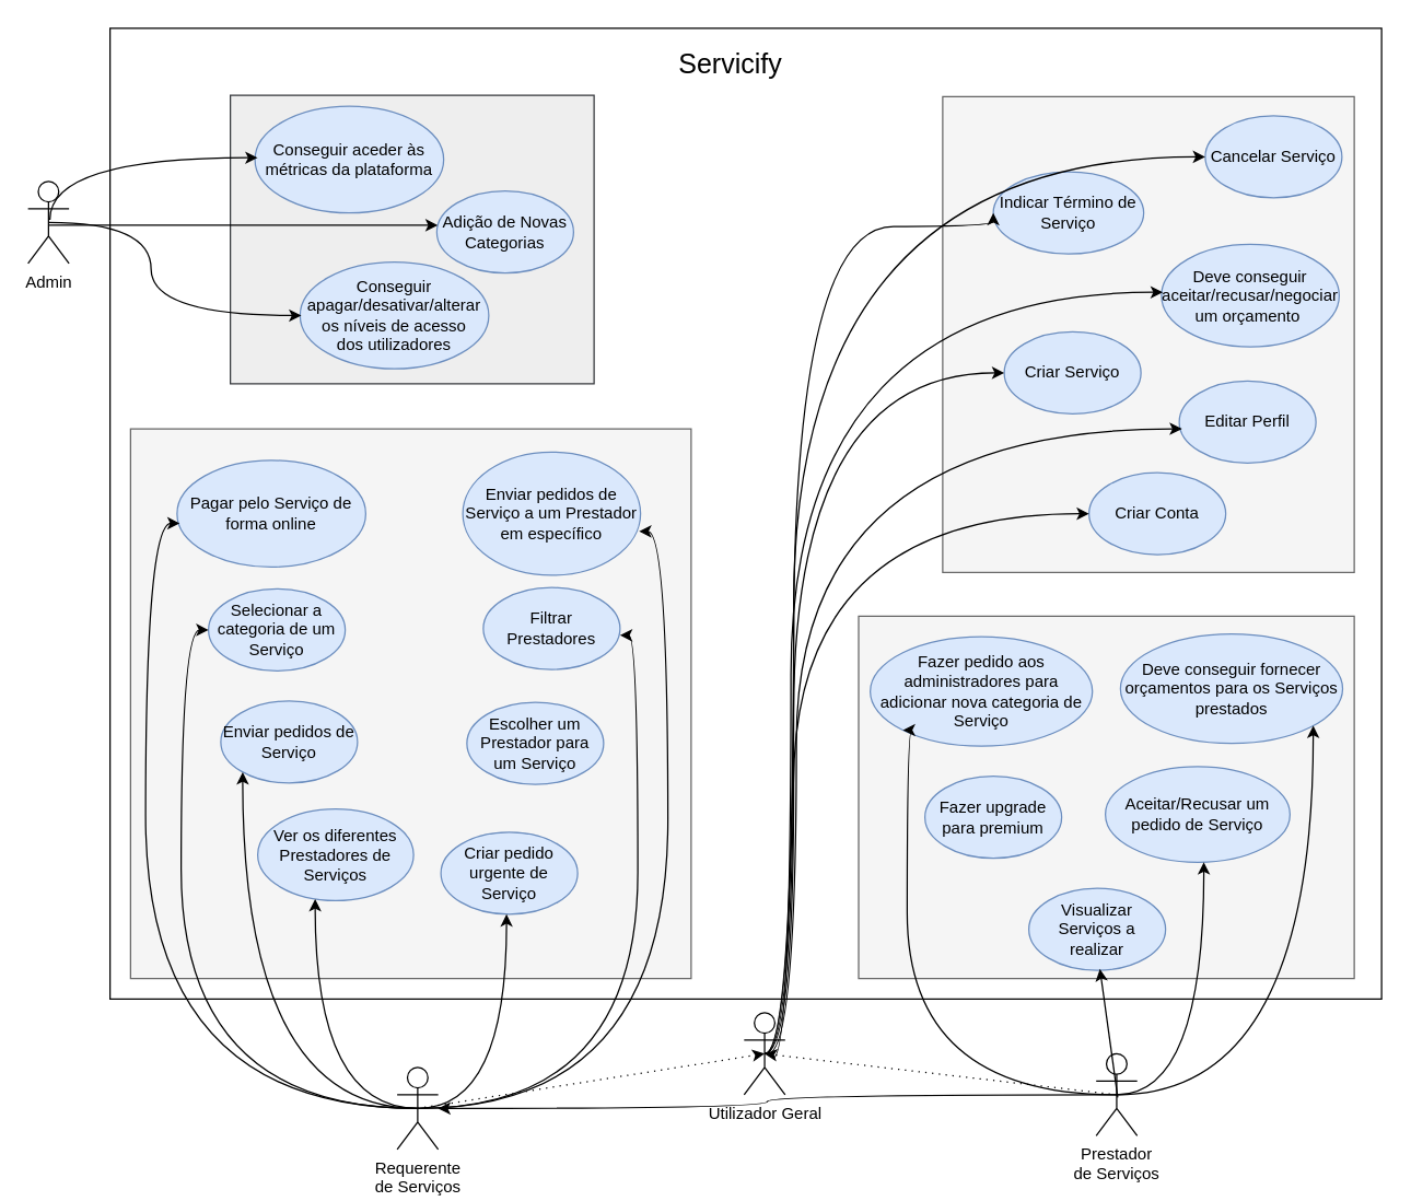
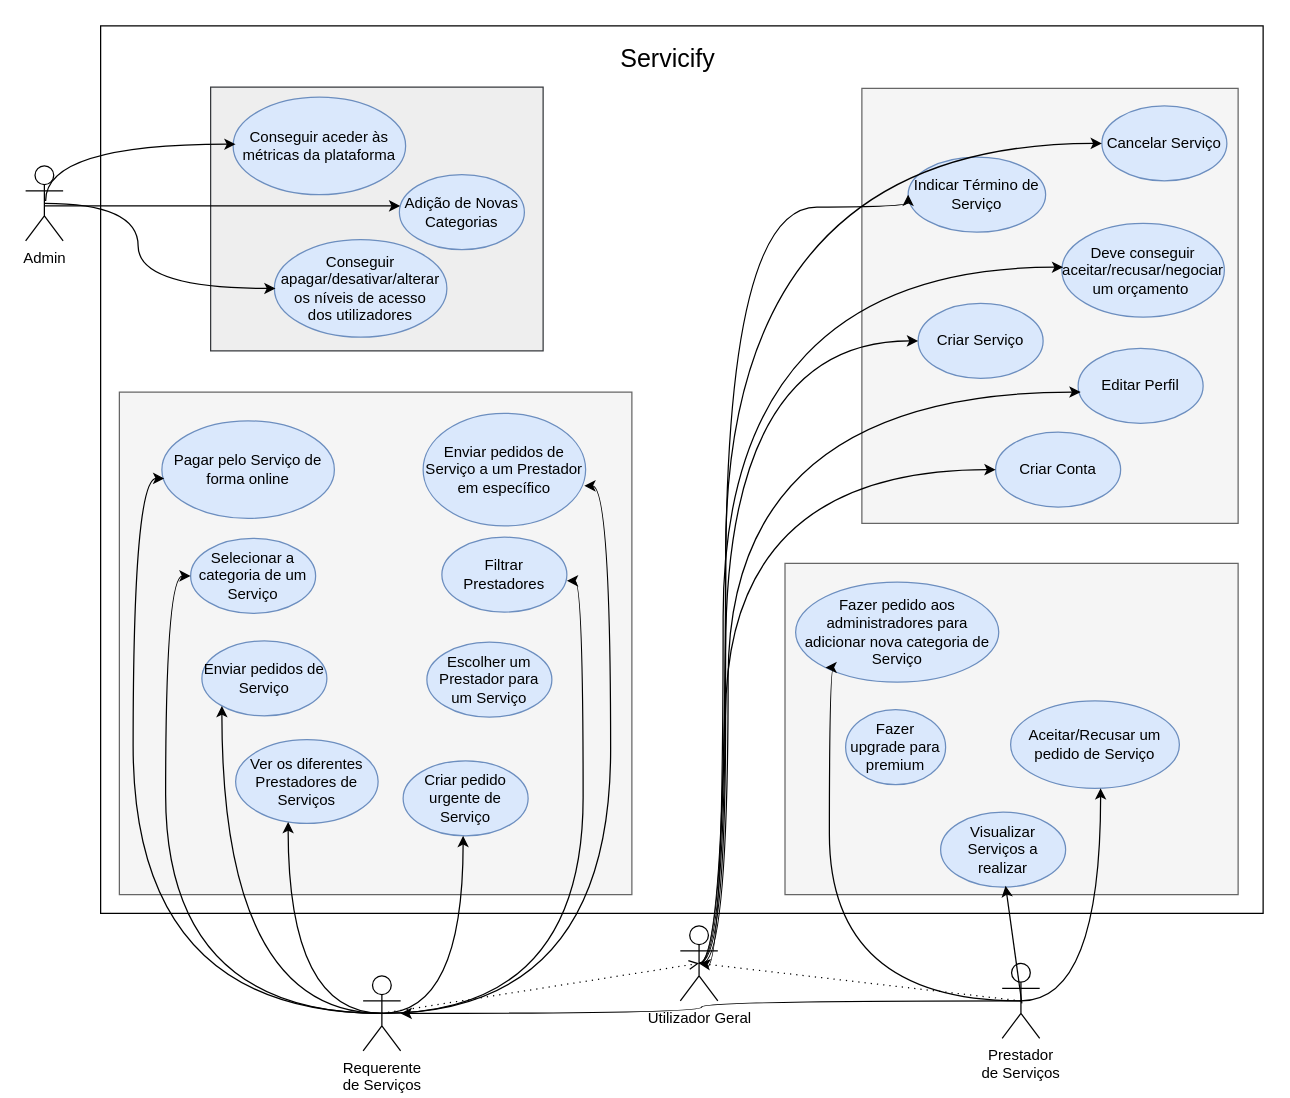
  <mxCell id="0" />
  <mxCell id="1" parent="0" />
  <mxCell id="2" value="" style="rounded=0;whiteSpace=wrap;html=1;" parent="1" vertex="1"><mxGeometry x="80" y="20" width="930" height="710" as="geometry" /></mxCell>
  <mxCell id="3" value="Admin&lt;br&gt;" style="shape=umlActor;verticalLabelPosition=bottom;verticalAlign=top;html=1;outlineConnect=0;" parent="1" vertex="1"><mxGeometry x="20" y="132" width="30" height="60" as="geometry" /></mxCell>
- <mxCell id="4" style="rounded=0;orthogonalLoop=1;jettySize=auto;html=1;exitX=0.5;exitY=0.5;exitDx=0;exitDy=0;exitPerimeter=0;dashed=1;dashPattern=1 4;entryX=0.5;entryY=0.5;entryDx=0;entryDy=0;entryPerimeter=0;" parent="1" source="5" target="8" edge="1"><mxGeometry relative="1" as="geometry"><mxPoint x="500" y="780" as="targetPoint" /></mxGeometry></mxCell>
+ <mxCell id="4" style="rounded=0;orthogonalLoop=1;jettySize=auto;html=1;exitX=0.5;exitY=0.5;exitDx=0;exitDy=0;exitPerimeter=0;dashed=1;dashPattern=1 4;entryX=0.5;entryY=0.5;entryDx=0;entryDy=0;entryPerimeter=0;endArrow=open;" parent="1" source="5" target="8" edge="1"><mxGeometry relative="1" as="geometry"><mxPoint x="500" y="780" as="targetPoint" /></mxGeometry></mxCell>
  <mxCell id="5" value="Requerente &lt;br&gt;de Serviços" style="shape=umlActor;verticalLabelPosition=bottom;verticalAlign=top;html=1;outlineConnect=0;" parent="1" vertex="1"><mxGeometry x="290" y="780" width="30" height="60" as="geometry" /></mxCell>
  <mxCell id="6" style="rounded=0;orthogonalLoop=1;jettySize=auto;html=1;exitX=0.5;exitY=0.5;exitDx=0;exitDy=0;exitPerimeter=0;entryX=0.5;entryY=0.5;entryDx=0;entryDy=0;entryPerimeter=0;dashed=1;dashPattern=1 4;" parent="1" source="7" target="8" edge="1"><mxGeometry relative="1" as="geometry" /></mxCell>
  <mxCell id="7" value="Prestador&lt;br&gt;de Serviços" style="shape=umlActor;verticalLabelPosition=bottom;verticalAlign=top;html=1;outlineConnect=0;" parent="1" vertex="1"><mxGeometry x="801.25" y="770" width="30" height="60" as="geometry" /></mxCell>
  <mxCell id="8" value="Utilizador Geral" style="shape=umlActor;verticalLabelPosition=bottom;verticalAlign=top;html=1;outlineConnect=0;" parent="1" vertex="1"><mxGeometry x="543.75" y="740" width="30" height="60" as="geometry" /></mxCell>
  <mxCell id="9" value="&lt;font style=&quot;font-size: 20px&quot;&gt;Servicify&lt;/font&gt;" style="text;html=1;strokeColor=none;fillColor=none;align=center;verticalAlign=middle;whiteSpace=wrap;rounded=0;" parent="1" vertex="1"><mxGeometry x="480" y="20" width="107.5" height="50" as="geometry" /></mxCell>
  <mxCell id="10" value="" style="rounded=0;whiteSpace=wrap;html=1;strokeColor=#666666;fontColor=#333333;fillColor=#f5f5f5;" parent="1" vertex="1"><mxGeometry x="627.5" y="450" width="362.5" height="265" as="geometry" /></mxCell>
- <mxCell id="11" value="Fazer upgrade para premium" style="ellipse;whiteSpace=wrap;html=1;fillColor=#dae8fc;strokeColor=#6c8ebf;" parent="1" vertex="1"><mxGeometry x="676" y="567" width="100" height="60" as="geometry" /></mxCell>
+ <mxCell id="11" value="Fazer upgrade para premium" style="ellipse;whiteSpace=wrap;html=1;fillColor=#dae8fc;strokeColor=#6c8ebf;" parent="1" vertex="1"><mxGeometry x="676" y="567" width="80" height="60" as="geometry" /></mxCell>
  <mxCell id="12" value="Aceitar/Recusar um pedido de Serviço" style="ellipse;whiteSpace=wrap;html=1;fillColor=#dae8fc;strokeColor=#6c8ebf;" parent="1" vertex="1"><mxGeometry x="808" y="560" width="135" height="70" as="geometry" /></mxCell>
  <mxCell id="13" value="" style="rounded=0;whiteSpace=wrap;html=1;fillColor=#f5f5f5;strokeColor=#666666;fontColor=#333333;" parent="1" vertex="1"><mxGeometry x="95" y="313" width="410" height="402" as="geometry" /></mxCell>
  <mxCell id="14" value="Enviar pedidos de Serviço a um Prestador em específico" style="ellipse;whiteSpace=wrap;html=1;fillColor=#dae8fc;strokeColor=#6c8ebf;" parent="1" vertex="1"><mxGeometry x="338" y="330" width="130" height="90" as="geometry" /></mxCell>
  <mxCell id="15" value="Enviar pedidos de Serviço" style="ellipse;whiteSpace=wrap;html=1;fillColor=#dae8fc;strokeColor=#6c8ebf;" parent="1" vertex="1"><mxGeometry x="161" y="512" width="100" height="60" as="geometry" /></mxCell>
  <mxCell id="16" value="Selecionar a categoria de um Serviço" style="ellipse;whiteSpace=wrap;html=1;fillColor=#dae8fc;strokeColor=#6c8ebf;" parent="1" vertex="1"><mxGeometry x="152" y="430" width="100" height="60" as="geometry" /></mxCell>
  <mxCell id="17" value="Escolher um Prestador para um Serviço" style="ellipse;whiteSpace=wrap;html=1;fillColor=#dae8fc;strokeColor=#6c8ebf;" parent="1" vertex="1"><mxGeometry x="341" y="513" width="100" height="60" as="geometry" /></mxCell>
  <mxCell id="18" value="Ver os diferentes Prestadores de Serviços" style="ellipse;whiteSpace=wrap;html=1;fillColor=#dae8fc;strokeColor=#6c8ebf;" parent="1" vertex="1"><mxGeometry x="188" y="591" width="114" height="67" as="geometry" /></mxCell>
  <mxCell id="19" value="Pagar pelo Serviço de forma online" style="ellipse;whiteSpace=wrap;html=1;fillColor=#dae8fc;strokeColor=#6c8ebf;" parent="1" vertex="1"><mxGeometry x="129" y="336" width="138" height="78" as="geometry" /></mxCell>
  <mxCell id="20" value="Criar pedido urgente de Serviço" style="ellipse;whiteSpace=wrap;html=1;fillColor=#dae8fc;strokeColor=#6c8ebf;" parent="1" vertex="1"><mxGeometry x="322" y="608" width="100" height="60" as="geometry" /></mxCell>
  <mxCell id="21" value="Filtrar Prestadores" style="ellipse;whiteSpace=wrap;html=1;fillColor=#dae8fc;strokeColor=#6c8ebf;" parent="1" vertex="1"><mxGeometry x="353" y="429" width="100" height="60" as="geometry" /></mxCell>
  <mxCell id="22" value="Fazer pedido aos administradores para adicionar nova categoria de Serviço" style="ellipse;whiteSpace=wrap;html=1;fillColor=#dae8fc;strokeColor=#6c8ebf;" parent="1" vertex="1"><mxGeometry x="636" y="465" width="162.5" height="80" as="geometry" /></mxCell>
- <mxCell id="23" value="Deve conseguir fornecer orçamentos para os Serviços prestados" style="ellipse;whiteSpace=wrap;html=1;fillColor=#dae8fc;strokeColor=#6c8ebf;" parent="1" vertex="1"><mxGeometry x="819" y="463" width="162.5" height="80" as="geometry" /></mxCell>
  <mxCell id="24" value="" style="rounded=0;whiteSpace=wrap;html=1;fillColor=#f5f5f5;strokeColor=#666666;fontColor=#333333;" parent="1" vertex="1"><mxGeometry x="689" y="70" width="301" height="348" as="geometry" /></mxCell>
  <mxCell id="25" value="Cancelar Serviço" style="ellipse;whiteSpace=wrap;html=1;fillColor=#dae8fc;strokeColor=#6c8ebf;" parent="1" vertex="1"><mxGeometry x="881" y="84" width="100" height="60" as="geometry" /></mxCell>
  <mxCell id="26" value="Indicar Término de Serviço" style="ellipse;whiteSpace=wrap;html=1;fillColor=#dae8fc;strokeColor=#6c8ebf;" parent="1" vertex="1"><mxGeometry x="726" y="125" width="110" height="60" as="geometry" /></mxCell>
  <mxCell id="27" value="Criar Serviço" style="ellipse;whiteSpace=wrap;html=1;fillColor=#dae8fc;strokeColor=#6c8ebf;" parent="1" vertex="1"><mxGeometry x="734" y="242" width="100" height="60" as="geometry" /></mxCell>
  <mxCell id="28" value="Criar Conta" style="ellipse;whiteSpace=wrap;html=1;fillColor=#dae8fc;strokeColor=#6c8ebf;" parent="1" vertex="1"><mxGeometry x="796" y="345" width="100" height="60" as="geometry" /></mxCell>
  <mxCell id="29" style="edgeStyle=orthogonalEdgeStyle;curved=1;orthogonalLoop=1;jettySize=auto;html=1;exitX=0.5;exitY=0.5;exitDx=0;exitDy=0;exitPerimeter=0;entryX=0;entryY=0.5;entryDx=0;entryDy=0;" parent="1" source="8" target="28" edge="1"><mxGeometry relative="1" as="geometry"><Array as="points"><mxPoint x="580" y="770" /><mxPoint x="580" y="375" /></Array></mxGeometry></mxCell>
  <mxCell id="30" style="edgeStyle=orthogonalEdgeStyle;curved=1;orthogonalLoop=1;jettySize=auto;html=1;exitX=0.5;exitY=0.5;exitDx=0;exitDy=0;exitPerimeter=0;entryX=0;entryY=0.5;entryDx=0;entryDy=0;" parent="1" source="8" target="27" edge="1"><mxGeometry relative="1" as="geometry"><Array as="points"><mxPoint x="580" y="770" /><mxPoint x="580" y="272" /></Array></mxGeometry></mxCell>
  <mxCell id="31" style="edgeStyle=orthogonalEdgeStyle;curved=1;orthogonalLoop=1;jettySize=auto;html=1;exitX=0.5;exitY=0.5;exitDx=0;exitDy=0;exitPerimeter=0;entryX=0;entryY=0.5;entryDx=0;entryDy=0;" parent="1" source="8" target="26" edge="1"><mxGeometry relative="1" as="geometry"><Array as="points"><mxPoint x="580" y="770" /><mxPoint x="580" y="165" /></Array></mxGeometry></mxCell>
  <mxCell id="32" style="orthogonalLoop=1;jettySize=auto;html=1;exitX=0.5;exitY=0.5;exitDx=0;exitDy=0;exitPerimeter=0;entryX=0;entryY=0.5;entryDx=0;entryDy=0;edgeStyle=orthogonalEdgeStyle;curved=1;" parent="1" source="8" target="25" edge="1"><mxGeometry relative="1" as="geometry"><Array as="points"><mxPoint x="580" y="770" /><mxPoint x="580" y="114" /></Array></mxGeometry></mxCell>
  <mxCell id="33" style="edgeStyle=orthogonalEdgeStyle;curved=1;rounded=0;orthogonalLoop=1;jettySize=auto;html=1;exitX=0.5;exitY=0.5;exitDx=0;exitDy=0;exitPerimeter=0;" parent="1" source="7" target="5" edge="1"><mxGeometry relative="1" as="geometry" /></mxCell>
- <mxCell id="34" style="edgeStyle=orthogonalEdgeStyle;curved=1;rounded=0;orthogonalLoop=1;jettySize=auto;html=1;exitX=0.5;exitY=0.5;exitDx=0;exitDy=0;exitPerimeter=0;" parent="1" source="7" target="23" edge="1"><mxGeometry relative="1" as="geometry"><Array as="points"><mxPoint x="960" y="800" /></Array></mxGeometry></mxCell>
  <mxCell id="35" style="edgeStyle=orthogonalEdgeStyle;curved=1;rounded=0;orthogonalLoop=1;jettySize=auto;html=1;exitX=0.5;exitY=0.5;exitDx=0;exitDy=0;exitPerimeter=0;entryX=0;entryY=1;entryDx=0;entryDy=0;" parent="1" source="7" target="22" edge="1"><mxGeometry relative="1" as="geometry"><Array as="points"><mxPoint x="663" y="800" /></Array></mxGeometry></mxCell>
  <mxCell id="36" style="edgeStyle=orthogonalEdgeStyle;curved=1;rounded=0;orthogonalLoop=1;jettySize=auto;html=1;exitX=0.5;exitY=0.5;exitDx=0;exitDy=0;exitPerimeter=0;" parent="1" source="7" target="12" edge="1"><mxGeometry relative="1" as="geometry"><Array as="points"><mxPoint x="880" y="800" /></Array></mxGeometry></mxCell>
  <mxCell id="37" style="edgeStyle=orthogonalEdgeStyle;curved=1;rounded=0;orthogonalLoop=1;jettySize=auto;html=1;exitX=0.5;exitY=0.5;exitDx=0;exitDy=0;exitPerimeter=0;" parent="1" source="5" target="18" edge="1"><mxGeometry relative="1" as="geometry"><Array as="points"><mxPoint x="230" y="810" /></Array></mxGeometry></mxCell>
  <mxCell id="38" style="edgeStyle=orthogonalEdgeStyle;curved=1;rounded=0;orthogonalLoop=1;jettySize=auto;html=1;exitX=0.5;exitY=0.5;exitDx=0;exitDy=0;exitPerimeter=0;" parent="1" source="5" target="20" edge="1"><mxGeometry relative="1" as="geometry"><Array as="points"><mxPoint x="370" y="810" /></Array></mxGeometry></mxCell>
  <mxCell id="39" style="edgeStyle=orthogonalEdgeStyle;curved=1;rounded=0;orthogonalLoop=1;jettySize=auto;html=1;exitX=0.5;exitY=0.5;exitDx=0;exitDy=0;exitPerimeter=0;entryX=0.16;entryY=0.867;entryDx=0;entryDy=0;entryPerimeter=0;" parent="1" source="5" target="15" edge="1"><mxGeometry relative="1" as="geometry"><Array as="points"><mxPoint x="177" y="810" /></Array></mxGeometry></mxCell>
  <mxCell id="40" style="edgeStyle=orthogonalEdgeStyle;curved=1;rounded=0;orthogonalLoop=1;jettySize=auto;html=1;exitX=0.5;exitY=0.5;exitDx=0;exitDy=0;exitPerimeter=0;entryX=0;entryY=0.5;entryDx=0;entryDy=0;" parent="1" source="5" target="16" edge="1"><mxGeometry relative="1" as="geometry" /></mxCell>
  <mxCell id="41" style="edgeStyle=orthogonalEdgeStyle;curved=1;rounded=0;orthogonalLoop=1;jettySize=auto;html=1;exitX=0.5;exitY=0.5;exitDx=0;exitDy=0;exitPerimeter=0;entryX=0.014;entryY=0.59;entryDx=0;entryDy=0;entryPerimeter=0;" parent="1" source="5" target="19" edge="1"><mxGeometry relative="1" as="geometry"><Array as="points"><mxPoint x="106" y="810" /><mxPoint x="106" y="382" /></Array></mxGeometry></mxCell>
  <mxCell id="42" style="edgeStyle=orthogonalEdgeStyle;curved=1;rounded=0;orthogonalLoop=1;jettySize=auto;html=1;exitX=0.5;exitY=0.5;exitDx=0;exitDy=0;exitPerimeter=0;entryX=1;entryY=0.583;entryDx=0;entryDy=0;entryPerimeter=0;" parent="1" source="5" target="21" edge="1"><mxGeometry relative="1" as="geometry"><Array as="points"><mxPoint x="466" y="810" /><mxPoint x="466" y="464" /></Array></mxGeometry></mxCell>
  <mxCell id="43" style="edgeStyle=orthogonalEdgeStyle;curved=1;rounded=0;orthogonalLoop=1;jettySize=auto;html=1;exitX=0.5;exitY=0.5;exitDx=0;exitDy=0;exitPerimeter=0;entryX=0.992;entryY=0.644;entryDx=0;entryDy=0;entryPerimeter=0;" parent="1" source="5" target="14" edge="1"><mxGeometry relative="1" as="geometry" /></mxCell>
  <mxCell id="44" value="Editar Perfil" style="ellipse;whiteSpace=wrap;html=1;fillColor=#dae8fc;strokeColor=#6c8ebf;" vertex="1" parent="1"><mxGeometry x="862" y="278" width="100" height="60" as="geometry" /></mxCell>
  <mxCell id="45" style="edgeStyle=orthogonalEdgeStyle;curved=1;orthogonalLoop=1;jettySize=auto;html=1;entryX=0.02;entryY=0.583;entryDx=0;entryDy=0;entryPerimeter=0;" edge="1" parent="1" target="44"><mxGeometry relative="1" as="geometry"><Array as="points"><mxPoint x="582" y="770" /><mxPoint x="582" y="313" /></Array><mxPoint x="561" y="770" as="sourcePoint" /><mxPoint x="763.25" y="327" as="targetPoint" /></mxGeometry></mxCell>
  <mxCell id="46" value="Visualizar Serviços a realizar" style="ellipse;whiteSpace=wrap;html=1;fillColor=#dae8fc;strokeColor=#6c8ebf;" vertex="1" parent="1"><mxGeometry x="752" y="649" width="100" height="60" as="geometry" /></mxCell>
  <mxCell id="47" style="rounded=0;orthogonalLoop=1;jettySize=auto;html=1;entryX=0.52;entryY=0.983;entryDx=0;entryDy=0;entryPerimeter=0;" edge="1" parent="1" target="46"><mxGeometry relative="1" as="geometry"><mxPoint x="817" y="802" as="sourcePoint" /><mxPoint x="808" y="702" as="targetPoint" /></mxGeometry></mxCell>
  <mxCell id="48" value="Deve conseguir aceitar/recusar/negociar&lt;br&gt;um orçamento&amp;nbsp;" style="ellipse;whiteSpace=wrap;html=1;fillColor=#dae8fc;strokeColor=#6c8ebf;" vertex="1" parent="1"><mxGeometry x="849" y="178" width="130" height="75" as="geometry" /></mxCell>
  <mxCell id="49" style="edgeStyle=orthogonalEdgeStyle;curved=1;orthogonalLoop=1;jettySize=auto;html=1;entryX=0.008;entryY=0.467;entryDx=0;entryDy=0;entryPerimeter=0;" edge="1" parent="1" target="48"><mxGeometry relative="1" as="geometry"><Array as="points"><mxPoint x="578" y="773" /><mxPoint x="578" y="213" /></Array><mxPoint x="565" y="773" as="sourcePoint" /><mxPoint x="830.25" y="223" as="targetPoint" /></mxGeometry></mxCell>
  <mxCell id="50" value="" style="rounded=0;whiteSpace=wrap;html=1;fillColor=#eeeeee;strokeColor=#36393d;" vertex="1" parent="1"><mxGeometry x="168" y="69" width="266" height="211" as="geometry" /></mxCell>
  <mxCell id="51" value="Adição de Novas Categorias" style="ellipse;whiteSpace=wrap;html=1;fillColor=#dae8fc;strokeColor=#6c8ebf;" parent="1" vertex="1"><mxGeometry x="319" y="139" width="100" height="60" as="geometry" /></mxCell>
  <mxCell id="52" style="edgeStyle=orthogonalEdgeStyle;curved=1;orthogonalLoop=1;jettySize=auto;html=1;" parent="1" target="51" edge="1"><mxGeometry relative="1" as="geometry"><mxPoint x="35" y="164" as="sourcePoint" /><Array as="points"><mxPoint x="35" y="164" /></Array></mxGeometry></mxCell>
  <mxCell id="53" value="Conseguir aceder às métricas da plataforma" style="ellipse;whiteSpace=wrap;html=1;fillColor=#dae8fc;strokeColor=#6c8ebf;" vertex="1" parent="1"><mxGeometry x="186" y="77" width="138" height="78" as="geometry" /></mxCell>
  <mxCell id="54" value="Conseguir apagar/desativar/alterar&lt;br&gt;os níveis de acesso&lt;br&gt;dos utilizadores" style="ellipse;whiteSpace=wrap;html=1;fillColor=#dae8fc;strokeColor=#6c8ebf;" vertex="1" parent="1"><mxGeometry x="219" y="191" width="138" height="78" as="geometry" /></mxCell>
  <mxCell id="55" style="edgeStyle=orthogonalEdgeStyle;curved=1;orthogonalLoop=1;jettySize=auto;html=1;entryX=0.014;entryY=0.483;entryDx=0;entryDy=0;entryPerimeter=0;" edge="1" parent="1" target="53"><mxGeometry relative="1" as="geometry"><mxPoint x="36" y="160" as="sourcePoint" /><mxPoint x="167" y="114" as="targetPoint" /><Array as="points"><mxPoint x="36" y="115" /></Array></mxGeometry></mxCell>
  <mxCell id="56" style="edgeStyle=orthogonalEdgeStyle;curved=1;orthogonalLoop=1;jettySize=auto;html=1;entryX=0.014;entryY=0.483;entryDx=0;entryDy=0;entryPerimeter=0;" edge="1" parent="1"><mxGeometry relative="1" as="geometry"><mxPoint x="35" y="162" as="sourcePoint" /><mxPoint x="219.932" y="230.024" as="targetPoint" /><Array as="points"><mxPoint x="110" y="162" /><mxPoint x="110" y="230" /></Array></mxGeometry></mxCell>
